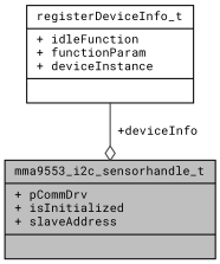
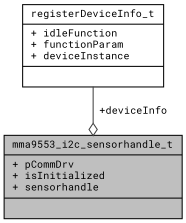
  digraph {
    fontname="Roboto Mono"
    node [color=black fontname="Roboto Mono" fontsize=10 shape=record style=filled]
-   n1 [fillcolor=grey75 fontcolor=black height=0.2 label="{mma9553_i2c_sensorhandle_t\n|+ pCommDrv\l+ isInitialized\l+ slaveAddress\l|}" width=0.4]
+   n1 [fillcolor=grey75 fontcolor=black height=0.2 label="{mma9553_i2c_sensorhandle_t\n|+ pCommDrv\l+ isInitialized\l+ sensorhandle\l|}" width=0.4]
    n2 [fillcolor=white height=0.2 label="{registerDeviceInfo_t\n|+ idleFunction\l+ functionParam\l+ deviceInstance\l|}" width=0.4]
    n2 -> n1 [arrowhead=odiamond color=grey25 fontname="Roboto Mono" fontsize=10 label=" +deviceInfo" labelfontname=Helvetica labelfontsize=10 style=solid]
  }
